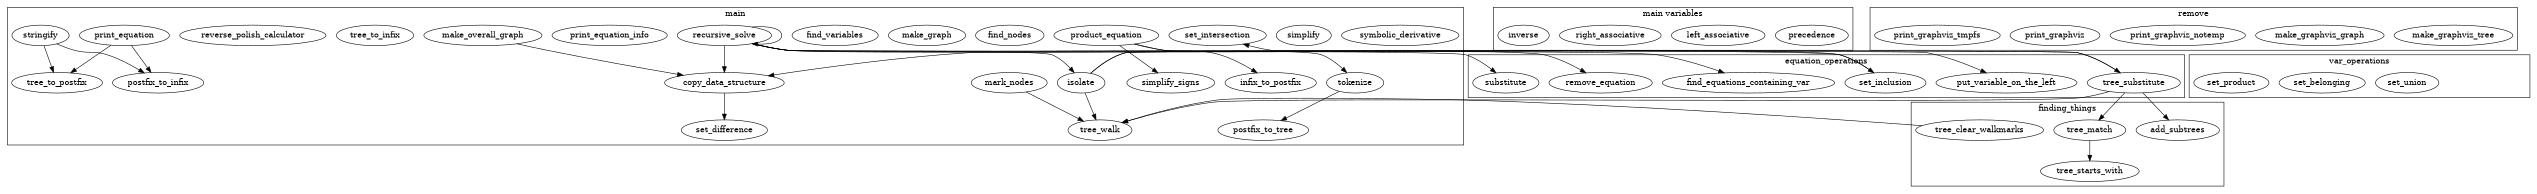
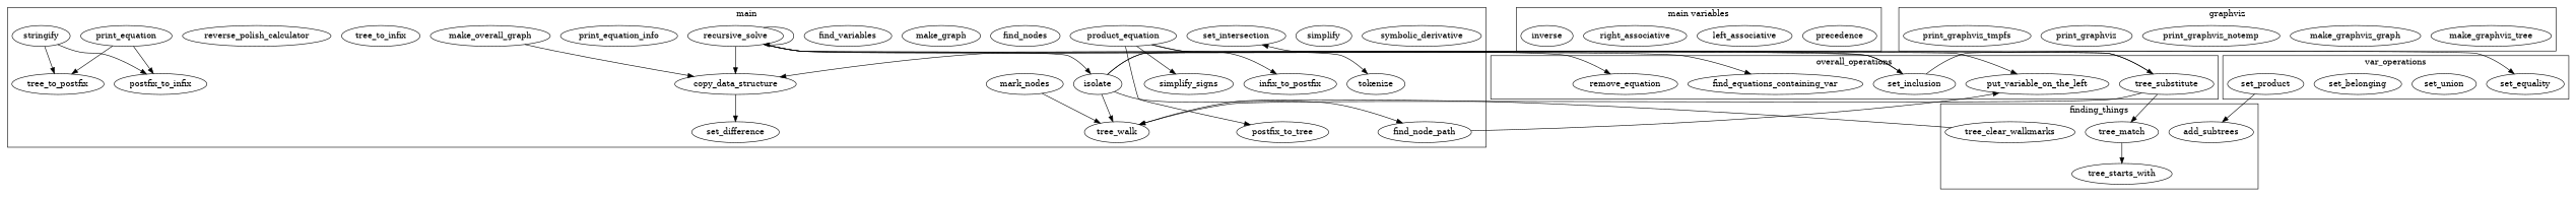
  digraph {
    symbolic_derivative
    simplify
    tokenize
    simplify_signs
    infix_to_postfix
    postfix_to_tree
    copy_data_structure
    postfix_to_infix
    tree_to_postfix
    n10 [label=product_equation]
    stringify
    mark_nodes
    find_nodes
    isolate
    make_graph
+   find_node_path
    find_variables
    set_intersection
    set_difference
    print_equation_info
    recursive_solve
    tree_to_infix
    reverse_polish_calculator
    print_equation
    make_overall_graph
    tree_walk
    precedence
    left_associative
    right_associative
    inverse
    tree_substitute
    put_variable_on_the_left
-   substitute
    find_equations_containing_var
    remove_equation
    set_inclusion
    tree_match
    add_subtrees
    tree_starts_with
    tree_clear_walkmarks
    make_graphviz_tree
    make_graphviz_graph
    print_graphviz_notemp
    print_graphviz
    print_graphviz_tmpfs
+   set_equality
    set_union
    set_belonging
    set_product
    subgraph cluster_1 {
      label=main
      symbolic_derivative
      simplify
      tokenize
      simplify_signs
      infix_to_postfix
      postfix_to_tree
      copy_data_structure
      postfix_to_infix
      tree_to_postfix
      n10
      stringify
      mark_nodes
      find_nodes
      isolate
      make_graph
+     find_node_path
      find_variables
      set_intersection
      set_difference
      print_equation_info
      recursive_solve
      tree_to_infix
      reverse_polish_calculator
      print_equation
      make_overall_graph
      tree_walk
    }
    subgraph cluster_2 {
      label="main variables"
      precedence
      left_associative
      right_associative
      inverse
    }
    subgraph cluster_3 {
-     label=equation_operations
+     label=overall_operations
      tree_substitute
      put_variable_on_the_left
-     substitute
      find_equations_containing_var
      remove_equation
      set_inclusion
    }
    subgraph cluster_4 {
      label=equation_output
    }
    subgraph cluster_5 {
      label=finding_things
      tree_match
      add_subtrees
      tree_starts_with
      tree_clear_walkmarks
    }
    subgraph cluster_6 {
      label="graph"
    }
    subgraph cluster_7 {
-     label=remove
+     label=graphviz
      make_graphviz_tree
      make_graphviz_graph
      print_graphviz_notemp
      print_graphviz
      print_graphviz_tmpfs
    }
    subgraph cluster_8 {
      label=make_equation
    }
    subgraph cluster_9 {
      label=var_operations
+     set_equality
      set_union
      set_belonging
      set_product
    }
    copy_data_structure -> set_difference
    n10 -> tokenize
    n10 -> simplify_signs
    n10 -> infix_to_postfix
-   tokenize -> postfix_to_tree
+   n10 -> postfix_to_tree
    stringify -> postfix_to_infix
    stringify -> tree_to_postfix
    mark_nodes -> tree_walk
+   isolate -> find_node_path
    isolate -> tree_walk
    isolate -> tree_substitute
    isolate -> put_variable_on_the_left
+   find_node_path -> put_variable_on_the_left
    recursive_solve -> copy_data_structure
    recursive_solve -> isolate
    recursive_solve -> recursive_solve
-   recursive_solve -> substitute
    recursive_solve -> find_equations_containing_var
    recursive_solve -> remove_equation
    recursive_solve -> set_inclusion
    print_equation -> postfix_to_infix
    print_equation -> tree_to_postfix
    make_overall_graph -> copy_data_structure
    tree_substitute -> copy_data_structure
    tree_substitute -> tree_walk
    tree_substitute -> tree_match
-   tree_substitute -> add_subtrees
+   set_product -> add_subtrees
    set_inclusion -> set_intersection
+   set_inclusion -> set_equality
    tree_match -> tree_starts_with
    tree_clear_walkmarks -> tree_walk
  }
